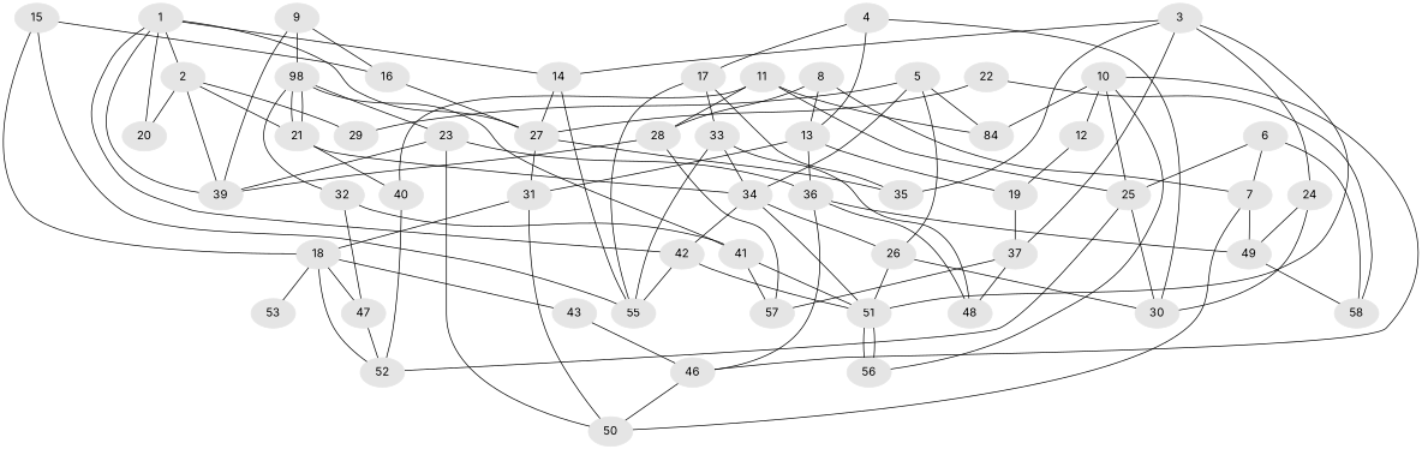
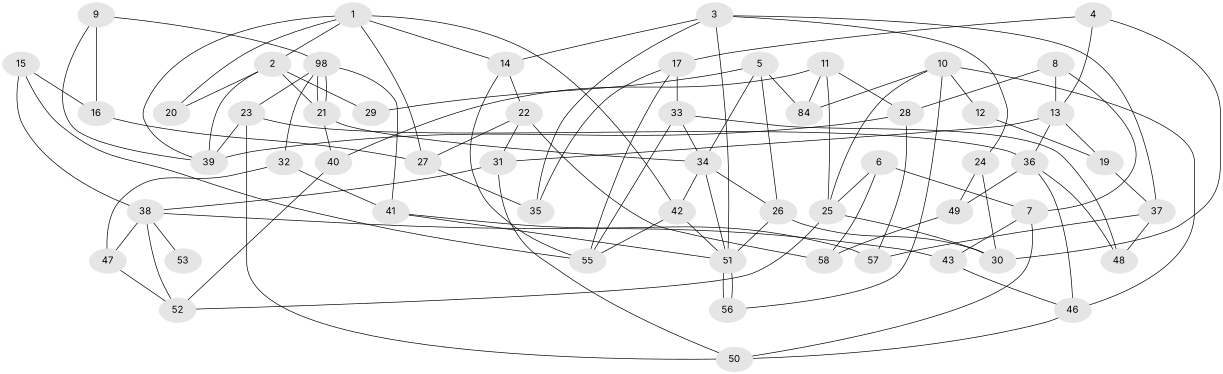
  graph {
    fontname=Inter
    node [color=gray90 fontname=Inter style=filled]
    edge [fontname=Inter]
    1
    2
    14
    20
    27
    39
    42
    21
    29
    22
    55
    35
    51
    34
    40
    3
    24
    37
    30
    49
    57
    48
    56
    4
    13
    17
    19
    31
    36
    33
    5
    26
    n33 [label=84]
    6
    7
    25
    58
    43
    50
    52
    46
    8
    28
    9
    16
    n46 [label=98]
    23
    32
    41
    10
    12
    11
-   38 [label=18]
+   38
    15
    53
    47
    1 -- 2
    1 -- 14
    1 -- 20
    1 -- 27
    1 -- 39
    1 -- 42
    2 -- 20
    2 -- 39
    2 -- 21
    2 -- 29
-   14 -- 27
+   14 -- 22
    14 -- 55
    27 -- 35
    42 -- 55
    42 -- 51
    21 -- 34
    21 -- 40
    22 -- 27
-   27 -- 31
+   22 -- 31
    22 -- 58
    51 -- 56
    51 -- 56
    34 -- 42
    34 -- 51
    34 -- 26
    40 -- 52
    3 -- 14
    3 -- 35
    3 -- 51
    3 -- 24
    3 -- 37
    24 -- 30
    24 -- 49
    37 -- 57
    37 -- 48
    49 -- 58
    4 -- 30
    4 -- 13
    4 -- 17
    13 -- 19
    13 -- 31
    13 -- 36
    17 -- 55
    17 -- 35
    17 -- 33
    19 -- 37
    31 -- 50
    31 -- 38
    36 -- 49
    36 -- 48
    36 -- 46
    33 -- 55
    33 -- 34
    33 -- 48
    5 -- 29
    5 -- 34
    5 -- 26
    5 -- n33
    26 -- 51
    26 -- 30
    6 -- 7
    6 -- 25
    6 -- 58
-   7 -- 49
+   7 -- 43
    7 -- 50
    25 -- 30
    25 -- 52
    43 -- 46
    46 -- 50
    8 -- 13
    8 -- 7
    8 -- 28
    28 -- 39
    28 -- 57
    9 -- 39
    9 -- 16
    9 -- n46
    16 -- 27
    n46 -- 21
    n46 -- 21
    n46 -- 23
    n46 -- 32
    n46 -- 41
    23 -- 39
    23 -- 36
    23 -- 50
    32 -- 41
    32 -- 47
    41 -- 51
    41 -- 57
    10 -- 56
    10 -- n33
    10 -- 25
    10 -- 46
    10 -- 12
    12 -- 19
    11 -- 40
    11 -- n33
    11 -- 25
    11 -- 28
    38 -- 43
    38 -- 52
    38 -- 53
    38 -- 47
    15 -- 55
    15 -- 16
    15 -- 38
    47 -- 52
  }
